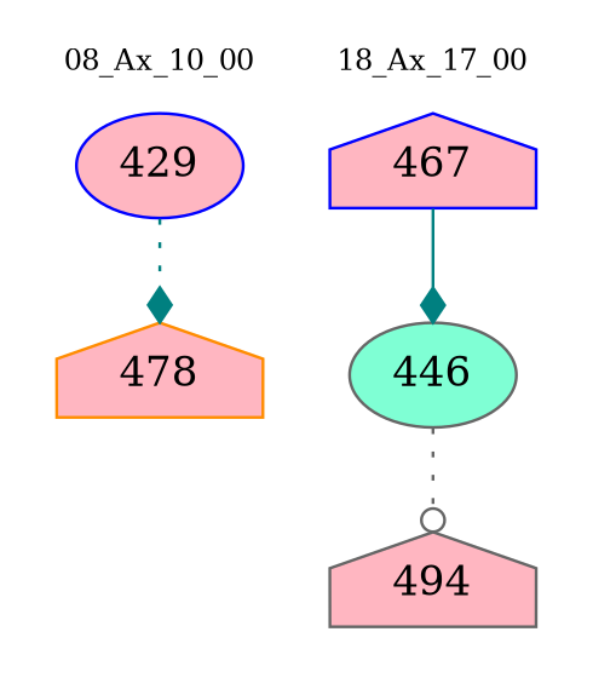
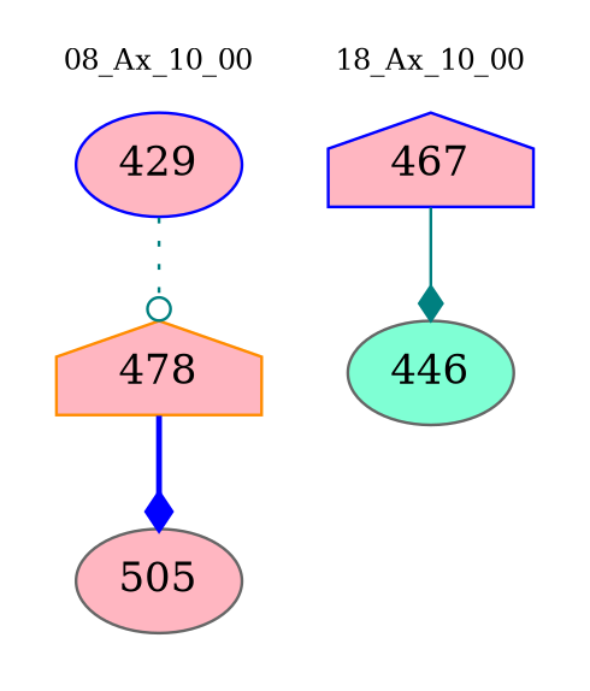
  digraph {
    node [color=gray40 fillcolor=lightpink shape=ellipse style=filled]
    edge [arrowhead=odot color=teal style=dotted]
    n1 [color=blue label=429]
    n2 [color=darkorange label=478 shape=house]
+   n3 [label=505]
    n4 [color=blue label=467 shape=house]
    n5 [fillcolor=aquamarine label=446]
-   n6 [label=494 shape=house]
    subgraph cluster_1 {
      color=white
      fontsize=10
      label="08_Ax_10_00"
      n1
      n2
+     n3
    }
    subgraph cluster_2 {
      color=white
      fontsize=10
-     label="18_Ax_17_00"
+     label="18_Ax_10_00"
      n4
      n5
-     n6
    }
-   n1 -> n2 [arrowhead=diamond]
+   n1 -> n2
+   n2 -> n3 [arrowhead=diamond color=blue style=bold]
    n4 -> n5 [arrowhead=diamond style=solid]
-   n5 -> n6 [color=gray40]
  }
